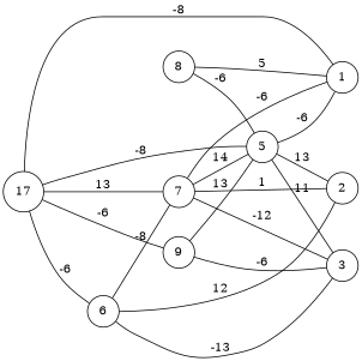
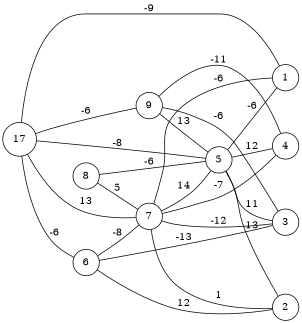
  graph {
    fontname="Helvetica,Arial,sans-serif"
    rankdir=LR
    node [shape=circle]
    n1 [label=17]
    1
    5
    6
    7
    9
    3
+   4
    2
    8
-   n1 -- 1 [label=-8]
+   n1 -- 1 [label=-9]
    n1 -- 5 [label=-8]
    n1 -- 6 [label=-6]
    n1 -- 7 [label=13]
    n1 -- 9 [label=-6]
    5 -- 1 [label=-6]
    5 -- 3 [label=11]
+   5 -- 4 [label=12]
    5 -- 2 [label=13]
    6 -- 7 [label=-8]
    6 -- 3 [label=-13]
    6 -- 2 [label=12]
    7 -- 1 [label=-6]
    7 -- 5 [label=14]
    7 -- 3 [label=-12]
+   7 -- 4 [label=-7]
    7 -- 2 [label=1]
    9 -- 5 [label=13]
    9 -- 3 [label=-6]
-   8 -- 1 [label=5]
+   9 -- 4 [label=-11]
+   8 -- 7 [label=5]
    8 -- 5 [label=-6]
  }
